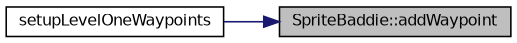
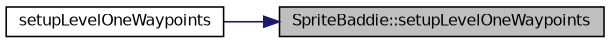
  digraph {
    rankdir=RL
    node [color=black fontname=Helvetica fontsize=10 shape=record style=filled]
-   n1 [fillcolor=grey75 fontcolor=black height=0.2 label="SpriteBaddie::addWaypoint" width=0.4]
+   n1 [fillcolor=grey75 fontcolor=black height=0.2 label="SpriteBaddie::setupLevelOneWaypoints" width=0.4]
    n2 [fillcolor=white height=0.2 label=setupLevelOneWaypoints width=0.4]
    n1 -> n2 [color=midnightblue dir=back fontname=Helvetica fontsize=10 labelfontname=Helvetica labelfontsize=10 style=solid]
  }
